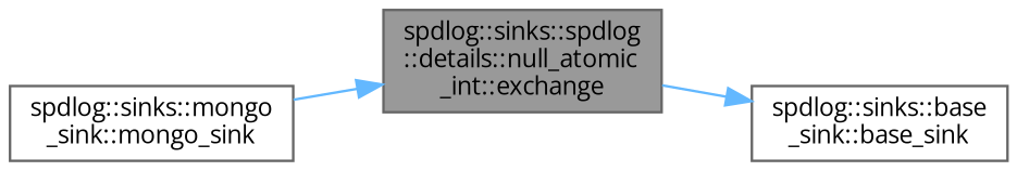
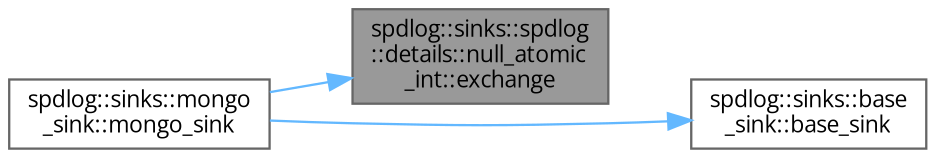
  digraph {
    fontname="Open Sans"
    rankdir=LR
    node [color=grey40 fillcolor=white fontname="Open Sans" fontsize=10 shape=box style=filled]
    edge [color=steelblue1 fontname="Open Sans" fontsize=10 labelfontname=Helvetica labelfontsize=10 style=solid]
    n1 [color=gray40 fillcolor=grey60 fontcolor=black height=0.2 label="spdlog::sinks::spdlog\l::details::null_atomic\l_int::exchange" width=0.4]
    n2 [height=0.2 label="spdlog::sinks::base\l_sink::base_sink" width=0.4]
    n3 [height=0.2 label="spdlog::sinks::mongo\l_sink::mongo_sink" width=0.4]
-   n1 -> n2
+   n3 -> n2
    n3 -> n1
  }
